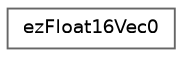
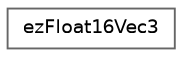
  digraph {
    rankdir=LR
-   n1 [color=gray40 fillcolor=white fontname=Helvetica fontsize=10 height=0.2 label=ezFloat16Vec0 shape=record style=filled width=0.4]
+   n1 [color=gray40 fillcolor=white fontname=Helvetica fontsize=10 height=0.2 label=ezFloat16Vec3 shape=record style=filled width=0.4]
  }
